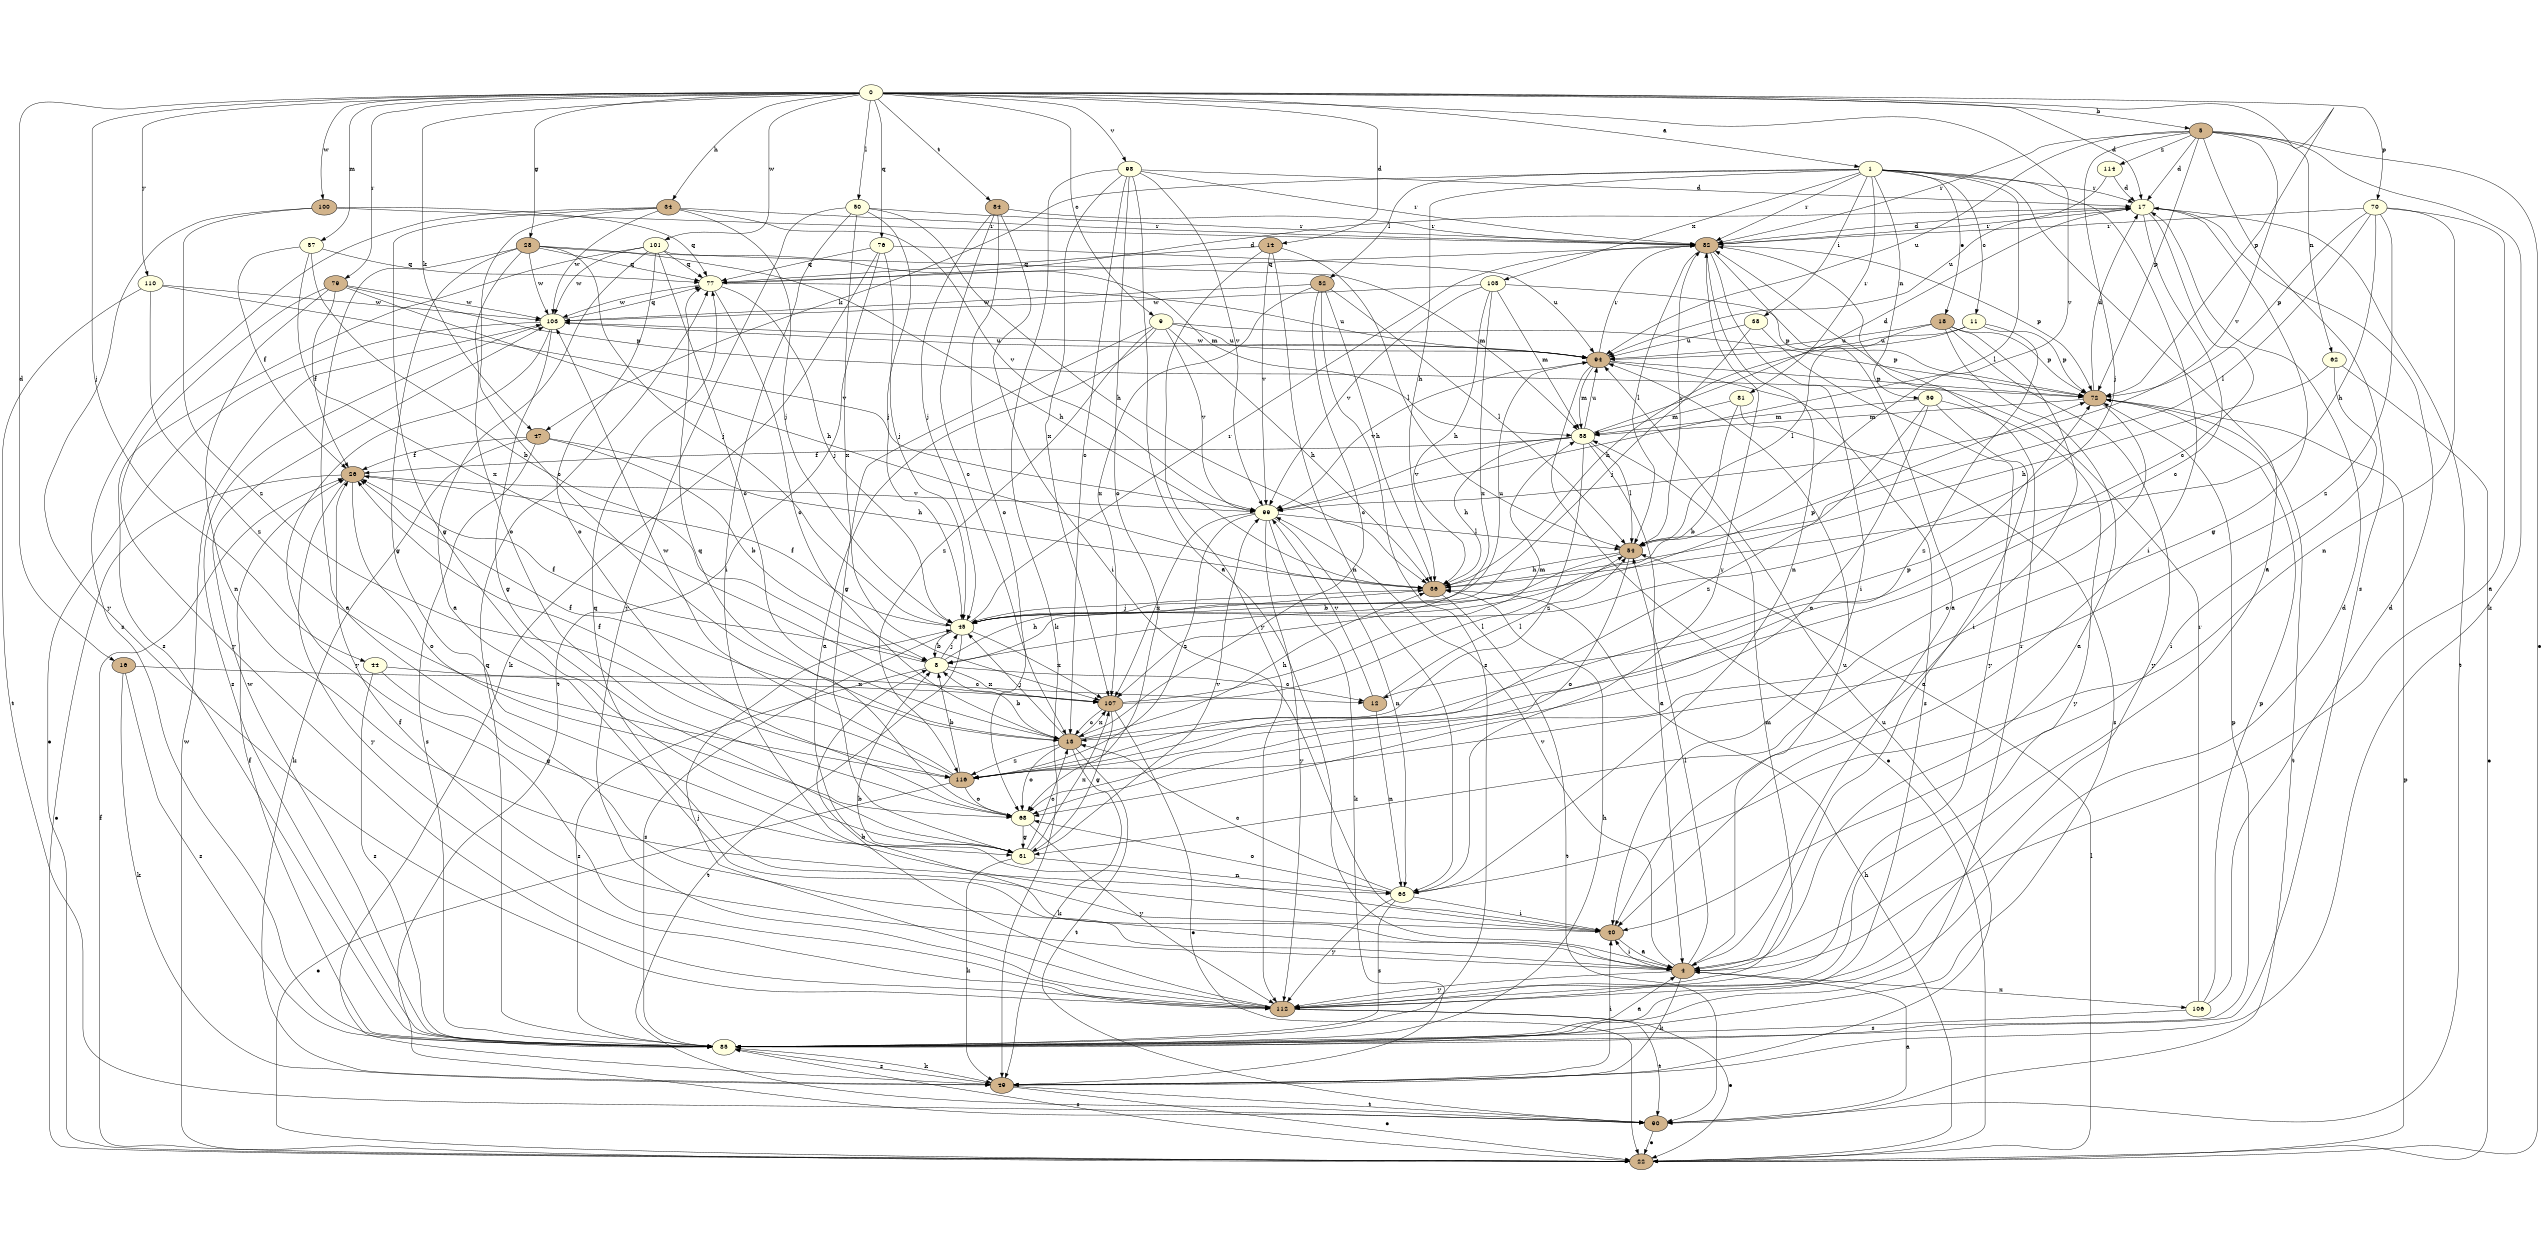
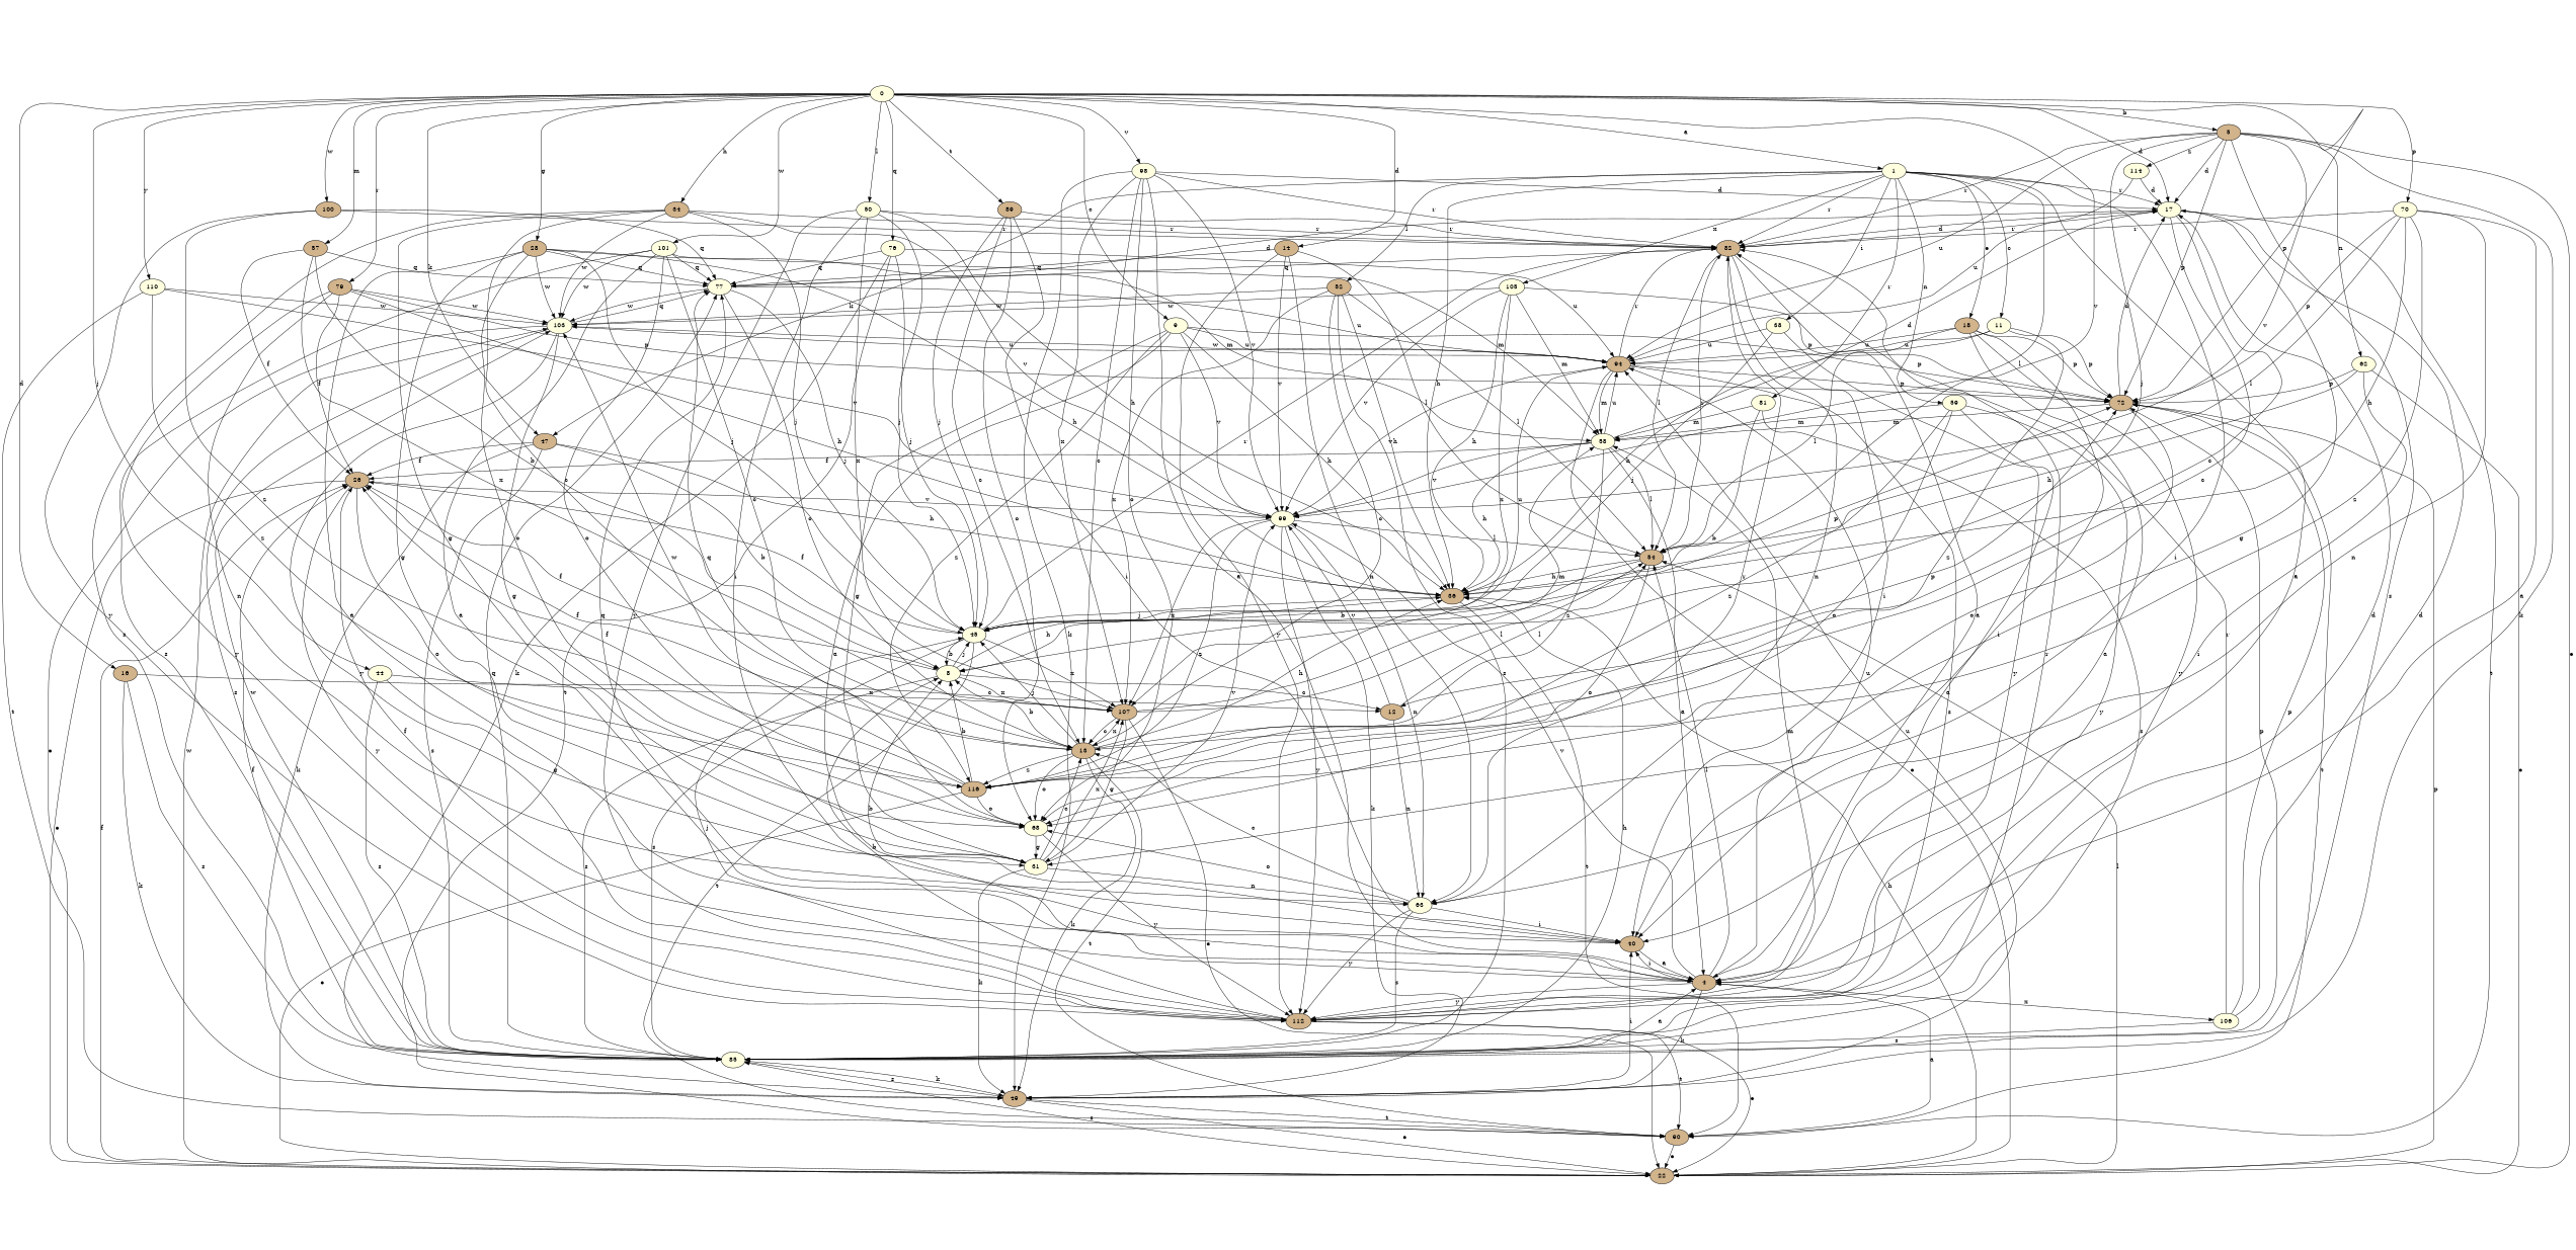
  strict digraph {
    node [fillcolor=lightyellow style=filled]
    0
    1
    5 [fillcolor=tan]
    9
    14 [fillcolor=tan]
    16 [fillcolor=tan]
    17
    28 [fillcolor=tan]
    34 [fillcolor=tan]
    44
    47 [fillcolor=tan]
    50
-   57
+   57 [fillcolor=tan]
    70
    72 [fillcolor=tan]
    76
    79 [fillcolor=tan]
-   89 [fillcolor=tan label=84]
+   89 [fillcolor=tan]
    98
    99
    100 [fillcolor=tan]
    101
    110
    4 [fillcolor=tan]
    11
    18 [fillcolor=tan]
    36 [fillcolor=tan]
    38
    40 [fillcolor=tan]
    52 [fillcolor=tan]
    54 [fillcolor=tan]
    59
    81
    82 [fillcolor=tan]
    105
    49 [fillcolor=tan]
    94 [fillcolor=tan]
    22 [fillcolor=tan]
    45
    62
    85
    114
    31
    116 [fillcolor=tan]
    112 [fillcolor=tan]
    63
    77
    12 [fillcolor=tan]
    13 [fillcolor=tan]
    90 [fillcolor=tan]
    68
    103
    58
    107 [fillcolor=tan]
    26 [fillcolor=tan]
    8
    106
    0 -> 1 [label=a]
    0 -> 5 [label=b]
    0 -> 9 [label=c]
    0 -> 14 [label=d]
    0 -> 16 [label=d]
    0 -> 17 [label=d]
    0 -> 28 [label=g]
    0 -> 34 [label=h]
    0 -> 44 [label=j]
    0 -> 47 [label=k]
    0 -> 50 [label=l]
    0 -> 57 [label=m]
    0 -> 70 [label=p]
    0 -> 72 [label=p]
    0 -> 76 [label=q]
    0 -> 79 [label=r]
    0 -> 89 [label=t]
    0 -> 98 [label=v]
    0 -> 99 [label=v]
    0 -> 100 [label=w]
    0 -> 101 [label=w]
    0 -> 110 [label=y]
    1 -> 17 [label=r]
    1 -> 47 [label=k]
    1 -> 4 [label=a]
    1 -> 11 [label=c]
    1 -> 18 [label=e]
    1 -> 36 [label=h]
    1 -> 38 [label=i]
    1 -> 40 [label=i]
    1 -> 52 [label=l]
    1 -> 54 [label=l]
    1 -> 59 [label=n]
    1 -> 81 [label=r]
    1 -> 82 [label=r]
    1 -> 105 [label=x]
    5 -> 17 [label=d]
    5 -> 72 [label=p]
    5 -> 99 [label=v]
    5 -> 82 [label=r]
    5 -> 49 [label=k]
    5 -> 94 [label=u]
    5 -> 22 [label=e]
    5 -> 45 [label=j]
    5 -> 62 [label=n]
    5 -> 85 [label=s]
    5 -> 114 [label=z]
    9 -> 72 [label=p]
    9 -> 99 [label=v]
    9 -> 4 [label=a]
    9 -> 36 [label=h]
    9 -> 94 [label=u]
    9 -> 31 [label=g]
    9 -> 116 [label=z]
    14 -> 99 [label=v]
    14 -> 54 [label=l]
    14 -> 112 [label=y]
    14 -> 63 [label=n]
    14 -> 77 [label=q]
    16 -> 49 [label=k]
    16 -> 85 [label=s]
    16 -> 12 [label=c]
    17 -> 82 [label=r]
    17 -> 31 [label=g]
    17 -> 12 [label=c]
    17 -> 13 [label=c]
    17 -> 90 [label=t]
    28 -> 4 [label=a]
    28 -> 36 [label=h]
    28 -> 45 [label=j]
    28 -> 31 [label=g]
    28 -> 77 [label=q]
    28 -> 68 [label=o]
    28 -> 103 [label=w]
    28 -> 58 [label=m]
    34 -> 99 [label=v]
    34 -> 82 [label=r]
    34 -> 45 [label=j]
    34 -> 85 [label=s]
    34 -> 31 [label=g]
    34 -> 13 [label=c]
    34 -> 103 [label=w]
    44 -> 85 [label=s]
    44 -> 31 [label=g]
    44 -> 107 [label=x]
    47 -> 36 [label=h]
    47 -> 49 [label=k]
    47 -> 85 [label=s]
    47 -> 26 [label=f]
    47 -> 8 [label=b]
    50 -> 36 [label=h]
    50 -> 40 [label=i]
    50 -> 82 [label=r]
    50 -> 45 [label=j]
    50 -> 112 [label=y]
    50 -> 107 [label=x]
    57 -> 77 [label=q]
    57 -> 107 [label=x]
    57 -> 26 [label=f]
    57 -> 8 [label=b]
    70 -> 72 [label=p]
    70 -> 4 [label=a]
    70 -> 36 [label=h]
    70 -> 54 [label=l]
    70 -> 82 [label=r]
    70 -> 116 [label=z]
    70 -> 63 [label=n]
    72 -> 17 [label=d]
    72 -> 90 [label=t]
    72 -> 68 [label=o]
    72 -> 58 [label=m]
    76 -> 49 [label=k]
    76 -> 94 [label=u]
    76 -> 45 [label=j]
    76 -> 77 [label=q]
    76 -> 90 [label=t]
    79 -> 72 [label=p]
    79 -> 36 [label=h]
    79 -> 112 [label=y]
    79 -> 63 [label=n]
    79 -> 103 [label=w]
    79 -> 26 [label=f]
    89 -> 40 [label=i]
    89 -> 82 [label=r]
    89 -> 45 [label=j]
    89 -> 13 [label=c]
    89 -> 68 [label=o]
    98 -> 17 [label=d]
    98 -> 99 [label=v]
    98 -> 4 [label=a]
    98 -> 82 [label=r]
    98 -> 49 [label=k]
    98 -> 13 [label=c]
    98 -> 68 [label=o]
    98 -> 107 [label=x]
    99 -> 54 [label=l]
    99 -> 49 [label=k]
    99 -> 116 [label=z]
    99 -> 112 [label=y]
    99 -> 63 [label=n]
    99 -> 107 [label=x]
    100 -> 82 [label=r]
    100 -> 116 [label=z]
    100 -> 112 [label=y]
    100 -> 77 [label=q]
    101 -> 4 [label=a]
    101 -> 85 [label=s]
    101 -> 77 [label=q]
    101 -> 13 [label=c]
    101 -> 68 [label=o]
    101 -> 103 [label=w]
    101 -> 58 [label=m]
    110 -> 99 [label=v]
    110 -> 116 [label=z]
    110 -> 90 [label=t]
    110 -> 103 [label=w]
    4 -> 99 [label=v]
    4 -> 40 [label=i]
    4 -> 54 [label=l]
    4 -> 49 [label=k]
    4 -> 94 [label=u]
    4 -> 112 [label=y]
    4 -> 26 [label=f]
    4 -> 106 [label=x]
    11 -> 72 [label=p]
    11 -> 54 [label=l]
    11 -> 94 [label=u]
    11 -> 116 [label=z]
    18 -> 72 [label=p]
    18 -> 4 [label=a]
    18 -> 36 [label=h]
    18 -> 40 [label=i]
    18 -> 94 [label=u]
    18 -> 112 [label=y]
    36 -> 45 [label=j]
    36 -> 90 [label=t]
    38 -> 94 [label=u]
    38 -> 45 [label=j]
    38 -> 112 [label=y]
    40 -> 4 [label=a]
    40 -> 77 [label=q]
    40 -> 8 [label=b]
    52 -> 36 [label=h]
    52 -> 54 [label=l]
    52 -> 85 [label=s]
    52 -> 13 [label=c]
    52 -> 103 [label=w]
    52 -> 107 [label=x]
    54 -> 36 [label=h]
    54 -> 82 [label=r]
    54 -> 68 [label=o]
    54 -> 8 [label=b]
    59 -> 4 [label=a]
    59 -> 116 [label=z]
    59 -> 112 [label=y]
    59 -> 68 [label=o]
    59 -> 58 [label=m]
    81 -> 85 [label=s]
    81 -> 58 [label=m]
    81 -> 8 [label=b]
    82 -> 17 [label=d]
    82 -> 4 [label=a]
    82 -> 40 [label=i]
    82 -> 54 [label=l]
    82 -> 63 [label=n]
    82 -> 77 [label=q]
    105 -> 72 [label=p]
    105 -> 99 [label=v]
    105 -> 36 [label=h]
    105 -> 103 [label=w]
    105 -> 58 [label=m]
    105 -> 107 [label=x]
    49 -> 40 [label=i]
    49 -> 94 [label=u]
    49 -> 22 [label=e]
    49 -> 85 [label=s]
    49 -> 90 [label=t]
    94 -> 72 [label=p]
    94 -> 99 [label=v]
    94 -> 82 [label=r]
    94 -> 22 [label=e]
    94 -> 85 [label=s]
    94 -> 103 [label=w]
    94 -> 58 [label=m]
    22 -> 72 [label=p]
    22 -> 36 [label=h]
    22 -> 54 [label=l]
    22 -> 85 [label=s]
    22 -> 103 [label=w]
    22 -> 26 [label=f]
    45 -> 72 [label=p]
    45 -> 82 [label=r]
    45 -> 94 [label=u]
    45 -> 85 [label=s]
    45 -> 90 [label=t]
    45 -> 107 [label=x]
    45 -> 26 [label=f]
    45 -> 8 [label=b]
-   82 -> 72 [label=p]
+   62 -> 72 [label=p]
    62 -> 36 [label=h]
    62 -> 40 [label=i]
    62 -> 22 [label=e]
    85 -> 72 [label=p]
    85 -> 4 [label=a]
    85 -> 36 [label=h]
    85 -> 82 [label=r]
    85 -> 49 [label=k]
    85 -> 77 [label=q]
    85 -> 103 [label=w]
    85 -> 26 [label=f]
    114 -> 17 [label=d]
    114 -> 94 [label=u]
    31 -> 99 [label=v]
    31 -> 49 [label=k]
    31 -> 63 [label=n]
    31 -> 13 [label=c]
    31 -> 107 [label=x]
    116 -> 22 [label=e]
    116 -> 68 [label=o]
    116 -> 103 [label=w]
    116 -> 26 [label=f]
    116 -> 8 [label=b]
    112 -> 17 [label=d]
    112 -> 22 [label=e]
    112 -> 45 [label=j]
    112 -> 90 [label=t]
    112 -> 58 [label=m]
    112 -> 8 [label=b]
    63 -> 40 [label=i]
    63 -> 82 [label=r]
    63 -> 85 [label=s]
    63 -> 112 [label=y]
    63 -> 13 [label=c]
    63 -> 68 [label=o]
    77 -> 17 [label=d]
    77 -> 94 [label=u]
    77 -> 45 [label=j]
    77 -> 13 [label=c]
    77 -> 103 [label=w]
    12 -> 99 [label=v]
    12 -> 54 [label=l]
    12 -> 63 [label=n]
    13 -> 72 [label=p]
    13 -> 36 [label=h]
    13 -> 49 [label=k]
    13 -> 45 [label=j]
    13 -> 116 [label=z]
    13 -> 90 [label=t]
    13 -> 68 [label=o]
    13 -> 107 [label=x]
    13 -> 26 [label=f]
    13 -> 8 [label=b]
    90 -> 4 [label=a]
    90 -> 22 [label=e]
    68 -> 31 [label=g]
    68 -> 112 [label=y]
    68 -> 77 [label=q]
    103 -> 94 [label=u]
    103 -> 22 [label=e]
    103 -> 85 [label=s]
    103 -> 31 [label=g]
    103 -> 112 [label=y]
    103 -> 77 [label=q]
    58 -> 17 [label=d]
    58 -> 99 [label=v]
    58 -> 4 [label=a]
    58 -> 36 [label=h]
    58 -> 54 [label=l]
    58 -> 94 [label=u]
    58 -> 116 [label=z]
    58 -> 26 [label=f]
    107 -> 54 [label=l]
    107 -> 22 [label=e]
    107 -> 31 [label=g]
    107 -> 13 [label=c]
    107 -> 58 [label=m]
    26 -> 99 [label=v]
    26 -> 22 [label=e]
    26 -> 112 [label=y]
    26 -> 68 [label=o]
    8 -> 36 [label=h]
    8 -> 45 [label=j]
    8 -> 85 [label=s]
    8 -> 12 [label=c]
    8 -> 107 [label=x]
    8 -> 26 [label=f]
    106 -> 17 [label=d]
    106 -> 72 [label=p]
    106 -> 82 [label=r]
    106 -> 85 [label=s]
  }
